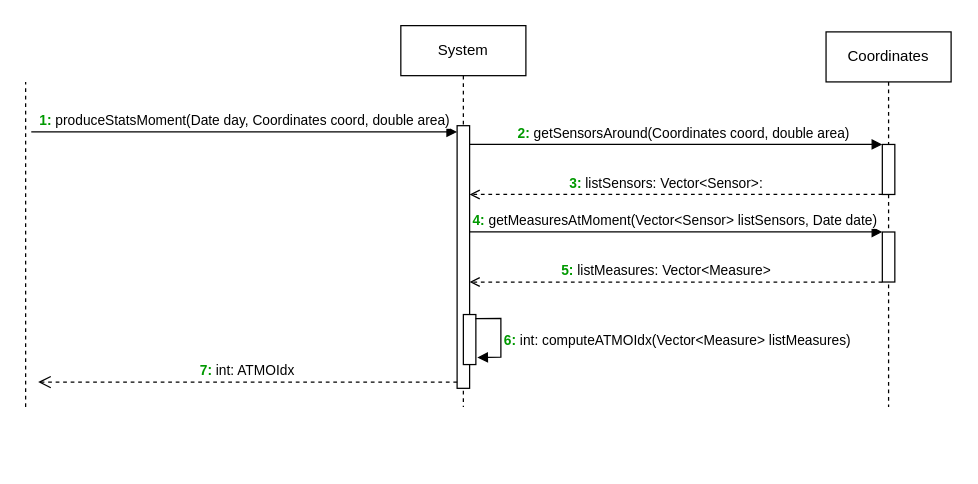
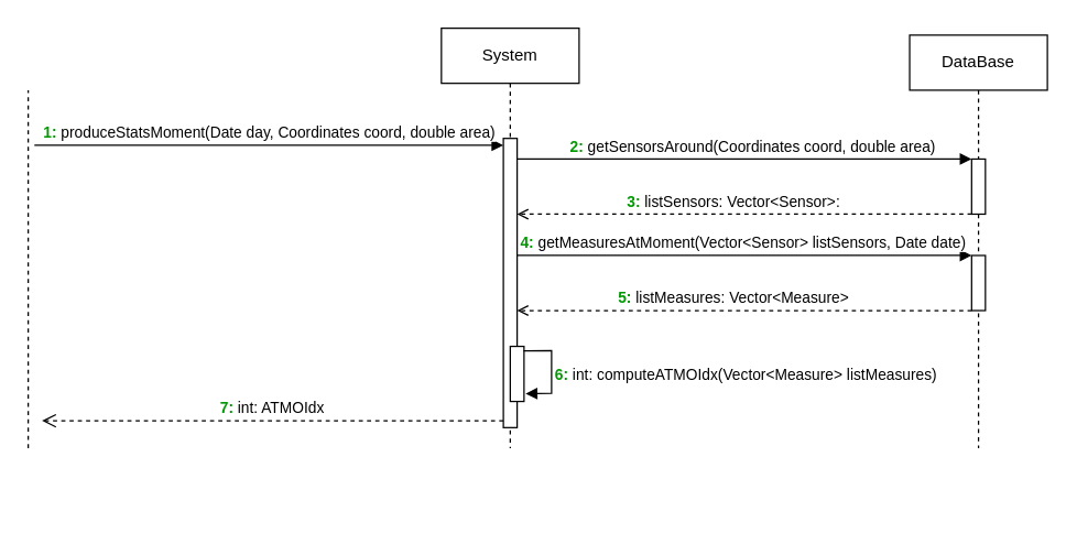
  <mxCell id="0" />
  <mxCell id="1" parent="0" />
  <mxCell id="2" value="System" style="shape=umlLifeline;perimeter=lifelinePerimeter;whiteSpace=wrap;html=1;container=0;dropTarget=0;collapsible=0;recursiveResize=0;outlineConnect=0;portConstraint=eastwest;newEdgeStyle={&quot;edgeStyle&quot;:&quot;elbowEdgeStyle&quot;,&quot;elbow&quot;:&quot;vertical&quot;,&quot;curved&quot;:0,&quot;rounded&quot;:0};" vertex="1" parent="1"><mxGeometry x="320" y="20" width="100" height="305" as="geometry" /></mxCell>
  <mxCell id="3" value="" style="html=1;points=[];perimeter=orthogonalPerimeter;outlineConnect=0;targetShapes=umlLifeline;portConstraint=eastwest;newEdgeStyle={&quot;edgeStyle&quot;:&quot;elbowEdgeStyle&quot;,&quot;elbow&quot;:&quot;vertical&quot;,&quot;curved&quot;:0,&quot;rounded&quot;:0};" vertex="1" parent="2"><mxGeometry x="45" y="80" width="10" height="210" as="geometry" /></mxCell>
  <mxCell id="4" value="&lt;font color=&quot;#009900&quot;&gt;&lt;b&gt;1:&lt;/b&gt;&lt;/font&gt;&lt;font color=&quot;#99ff99&quot;&gt; &lt;/font&gt;produceStatsMoment(Date day, Coordinates coord, double area)" style="html=1;verticalAlign=bottom;endArrow=block;edgeStyle=elbowEdgeStyle;elbow=vertical;curved=0;rounded=0;" edge="1" parent="1" target="3"><mxGeometry x="-0.002" relative="1" as="geometry"><mxPoint x="24.5" y="105" as="sourcePoint" /><Array as="points"><mxPoint x="135" y="105" /></Array><mxPoint as="offset" /></mxGeometry></mxCell>
  <mxCell id="5" value="&lt;b style=&quot;border-color: var(--border-color); caret-color: rgb(0, 153, 0); color: rgb(0, 153, 0);&quot;&gt;7:&amp;nbsp;&lt;/b&gt;int: ATMOIdx" style="html=1;verticalAlign=bottom;endArrow=open;dashed=1;endSize=8;edgeStyle=elbowEdgeStyle;elbow=vertical;curved=0;rounded=0;" edge="1" parent="1" source="3"><mxGeometry x="0.003" relative="1" as="geometry"><mxPoint x="30" y="305" as="targetPoint" /><Array as="points"><mxPoint x="250" y="305" /><mxPoint x="230" y="315" /><mxPoint x="335" y="365" /><mxPoint x="245" y="325" /><mxPoint x="285" y="305" /><mxPoint x="145" y="265" /></Array><mxPoint as="offset" /></mxGeometry></mxCell>
- <mxCell id="6" value="Coordinates" style="shape=umlLifeline;perimeter=lifelinePerimeter;whiteSpace=wrap;html=1;container=0;dropTarget=0;collapsible=0;recursiveResize=0;outlineConnect=0;portConstraint=eastwest;newEdgeStyle={&quot;edgeStyle&quot;:&quot;elbowEdgeStyle&quot;,&quot;elbow&quot;:&quot;vertical&quot;,&quot;curved&quot;:0,&quot;rounded&quot;:0};" vertex="1" parent="1"><mxGeometry x="660" y="25" width="100" height="300" as="geometry" /></mxCell>
+ <mxCell id="6" value="DataBase" style="shape=umlLifeline;perimeter=lifelinePerimeter;whiteSpace=wrap;html=1;container=0;dropTarget=0;collapsible=0;recursiveResize=0;outlineConnect=0;portConstraint=eastwest;newEdgeStyle={&quot;edgeStyle&quot;:&quot;elbowEdgeStyle&quot;,&quot;elbow&quot;:&quot;vertical&quot;,&quot;curved&quot;:0,&quot;rounded&quot;:0};" vertex="1" parent="1"><mxGeometry x="660" y="25" width="100" height="300" as="geometry" /></mxCell>
  <mxCell id="7" value="" style="html=1;points=[];perimeter=orthogonalPerimeter;outlineConnect=0;targetShapes=umlLifeline;portConstraint=eastwest;newEdgeStyle={&quot;edgeStyle&quot;:&quot;elbowEdgeStyle&quot;,&quot;elbow&quot;:&quot;vertical&quot;,&quot;curved&quot;:0,&quot;rounded&quot;:0};" vertex="1" parent="6"><mxGeometry x="45" y="90" width="10" height="40" as="geometry" /></mxCell>
  <mxCell id="8" value="" style="html=1;points=[];perimeter=orthogonalPerimeter;outlineConnect=0;targetShapes=umlLifeline;portConstraint=eastwest;newEdgeStyle={&quot;edgeStyle&quot;:&quot;elbowEdgeStyle&quot;,&quot;elbow&quot;:&quot;vertical&quot;,&quot;curved&quot;:0,&quot;rounded&quot;:0};" vertex="1" parent="6"><mxGeometry x="45" y="160" width="10" height="40" as="geometry" /></mxCell>
  <mxCell id="9" value="" style="endArrow=block;html=1;rounded=0;endFill=1;" edge="1" parent="1" source="3" target="7"><mxGeometry width="50" height="50" relative="1" as="geometry"><mxPoint x="425" y="125" as="sourcePoint" /><mxPoint x="615" y="125" as="targetPoint" /><Array as="points"><mxPoint x="655" y="115" /></Array></mxGeometry></mxCell>
  <mxCell id="10" value="&lt;b style=&quot;border-color: var(--border-color); caret-color: rgb(0, 153, 0); color: rgb(0, 153, 0);&quot;&gt;2:&lt;/b&gt;&amp;nbsp;getSensorsAround(Coordinates coord, double area)" style="edgeLabel;html=1;align=center;verticalAlign=middle;resizable=0;points=[];" vertex="1" connectable="0" parent="9"><mxGeometry x="-0.412" y="2" relative="1" as="geometry"><mxPoint x="73" y="-8" as="offset" /></mxGeometry></mxCell>
  <mxCell id="11" value="" style="endArrow=open;html=1;rounded=0;endFill=0;dashed=1;" edge="1" parent="1" source="7" target="3"><mxGeometry width="50" height="50" relative="1" as="geometry"><mxPoint x="475" y="200" as="sourcePoint" /><mxPoint x="525" y="150" as="targetPoint" /><Array as="points"><mxPoint x="535" y="155" /></Array></mxGeometry></mxCell>
  <mxCell id="12" value="&lt;b style=&quot;border-color: var(--border-color); caret-color: rgb(0, 153, 0); color: rgb(0, 153, 0);&quot;&gt;3:&amp;nbsp;&lt;/b&gt;listSensors: Vector&amp;lt;Sensor&amp;gt;:" style="edgeLabel;html=1;align=center;verticalAlign=middle;resizable=0;points=[];" vertex="1" connectable="0" parent="11"><mxGeometry x="0.279" y="1" relative="1" as="geometry"><mxPoint x="37" y="-11" as="offset" /></mxGeometry></mxCell>
  <mxCell id="13" value="" style="endArrow=block;html=1;rounded=0;endFill=1;" edge="1" parent="1" source="3" target="8"><mxGeometry width="50" height="50" relative="1" as="geometry"><mxPoint x="410" y="185" as="sourcePoint" /><mxPoint x="680" y="185" as="targetPoint" /><Array as="points"><mxPoint x="630" y="185" /></Array></mxGeometry></mxCell>
  <mxCell id="14" value="&lt;b style=&quot;border-color: var(--border-color); caret-color: rgb(0, 153, 0); color: rgb(0, 153, 0);&quot;&gt;4:&amp;nbsp;&lt;/b&gt;getMeasuresAtMoment(Vector&amp;lt;Sensor&amp;gt; listSensors, Date date)" style="edgeLabel;html=1;align=center;verticalAlign=middle;resizable=0;points=[];" vertex="1" connectable="0" parent="13"><mxGeometry x="-0.412" y="2" relative="1" as="geometry"><mxPoint x="66" y="-8" as="offset" /></mxGeometry></mxCell>
  <mxCell id="15" value="" style="endArrow=open;html=1;rounded=0;endFill=0;dashed=1;" edge="1" parent="1" source="8" target="3"><mxGeometry width="50" height="50" relative="1" as="geometry"><mxPoint x="680" y="225" as="sourcePoint" /><mxPoint x="410" y="225" as="targetPoint" /><Array as="points"><mxPoint x="535" y="225" /></Array></mxGeometry></mxCell>
  <mxCell id="16" value="&lt;b style=&quot;border-color: var(--border-color); caret-color: rgb(0, 153, 0); color: rgb(0, 153, 0);&quot;&gt;5:&amp;nbsp;&lt;/b&gt;listMeasures: Vector&amp;lt;Measure&amp;gt;" style="edgeLabel;html=1;align=center;verticalAlign=middle;resizable=0;points=[];" vertex="1" connectable="0" parent="15"><mxGeometry x="0.279" y="1" relative="1" as="geometry"><mxPoint x="37" y="-11" as="offset" /></mxGeometry></mxCell>
  <mxCell id="17" value="" style="rounded=0;whiteSpace=wrap;html=1;" vertex="1" parent="1"><mxGeometry x="370" y="251" width="10" height="40" as="geometry" /></mxCell>
  <mxCell id="18" value="" style="endArrow=block;html=1;rounded=0;exitX=0.967;exitY=0.083;exitDx=0;exitDy=0;entryX=1.111;entryY=0.858;entryDx=0;entryDy=0;entryPerimeter=0;exitPerimeter=0;endFill=1;" edge="1" parent="1" source="17" target="17"><mxGeometry width="50" height="50" relative="1" as="geometry"><mxPoint x="420" y="265" as="sourcePoint" /><mxPoint x="430" y="295" as="targetPoint" /><Array as="points"><mxPoint x="400" y="254" /><mxPoint x="400" y="285" /></Array></mxGeometry></mxCell>
  <mxCell id="19" value="&lt;b style=&quot;border-color: var(--border-color); caret-color: rgb(0, 153, 0); color: rgb(0, 153, 0);&quot;&gt;6:&amp;nbsp;&lt;/b&gt;int: computeATMOIdx(Vector&amp;lt;Measure&amp;gt; listMeasures)" style="edgeLabel;html=1;align=center;verticalAlign=middle;resizable=0;points=[];" vertex="1" connectable="0" parent="18"><mxGeometry x="0.018" y="2" relative="1" as="geometry"><mxPoint x="138" y="2" as="offset" /></mxGeometry></mxCell>
  <mxCell id="20" value="" style="endArrow=none;dashed=1;html=1;rounded=0;" edge="1" parent="1"><mxGeometry width="50" height="50" relative="1" as="geometry"><mxPoint x="20" y="325" as="sourcePoint" /><mxPoint x="20" y="65" as="targetPoint" /></mxGeometry></mxCell>
